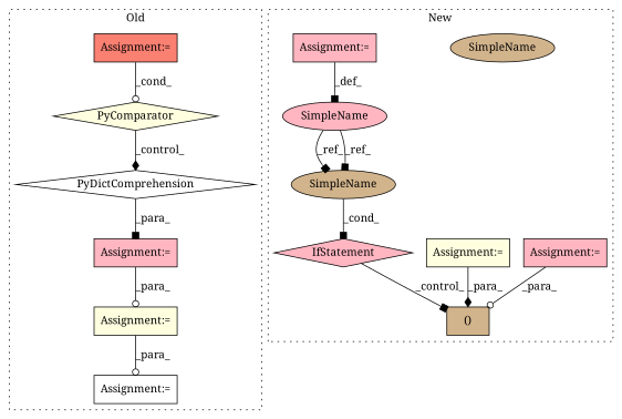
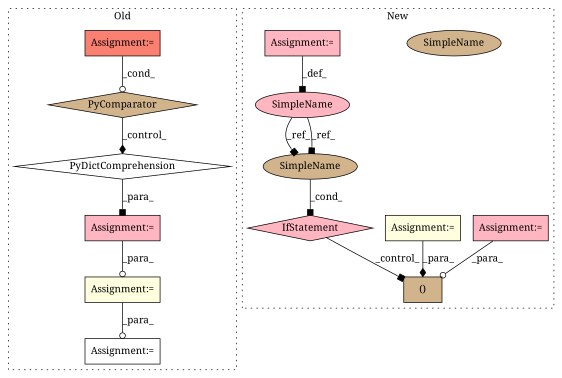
  digraph {
    fontname="Noto Serif"
    node [a=7 fillcolor=lightpink fontname="Noto Serif" l=9 s=3012 shape=box style=filled]
    edge [arrowhead=box fontname="Noto Serif"]
    n1 [a=110 fillcolor=white l=170 label=PyDictComprehension s=2921 shape=diamond]
    n2 [fillcolor=salmon l=71 label="Assignment:="]
-   n3 [a=113 fillcolor=lightyellow l=71 label=PyComparator shape=diamond]
+   n3 [a=113 fillcolor=tan l=71 label=PyComparator shape=diamond]
    n4 [l=14 label="Assignment:=" s=2907]
    n5 [fillcolor=lightyellow l=75 label="Assignment:=" s=3246]
    n6 [fillcolor=white l=14 label="Assignment:=" s=3141]
    n7 [a=106 fillcolor=tan l=25 label="()" s=2474]
    n8 [l=6 label="Assignment:=" s=1445]
    n9 [fillcolor=lightyellow l=6 label="Assignment:=" s=1670]
    n10 [a=25 l="4,2" label=IfStatement s="2390,2403" shape=diamond]
    n11 [a=42 fillcolor=tan label=SimpleName s=2394 shape=ellipse]
    n12 [a=42 label=SimpleName s=2347 shape=ellipse]
    n13 [l=1 label="Assignment:=" s=2356]
    n14 [a=42 fillcolor=tan label=SimpleName s=2394 shape=ellipse]
    subgraph cluster_1 {
      label=Old
      style=dotted
      n1
      n2
      n3
      n4
      n5
      n6
    }
    subgraph cluster_2 {
      label=New
      style=dotted
      n7
      n8
      n9
      n10
      n11
      n12
      n13
      n14
    }
    n1 -> n4 [label=_para_]
    n2 -> n3 [arrowhead=odot label=_cond_]
    n3 -> n1 [arrowhead=diamond label=_control_]
    n4 -> n5 [arrowhead=odot label=_para_]
    n5 -> n6 [arrowhead=odot label=_para_]
    n8 -> n7 [arrowhead=odot label=_para_]
    n9 -> n7 [arrowhead=diamond label=_para_]
    n10 -> n7 [label=_control_]
    n12 -> n14 [label=_ref_]
    n12 -> n14 [label=_ref_]
    n13 -> n12 [label=_def_]
    n14 -> n10 [label=_cond_]
  }
